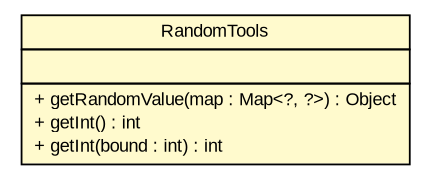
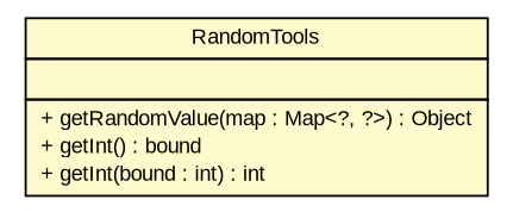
  digraph {
    nodesep=0.25
    ranksep=0.5
    rankdir=LR
-   n1 [fontcolor=black fontname=arial fontsize=10.0 label=<<table title="gov.sandia.cf.tools.RandomTools" border="0" cellborder="1" cellspacing="0" cellpadding="2" port="p" bgcolor="lemonChiffon" href="./RandomTools.html"> 		<tr><td><table border="0" cellspacing="0" cellpadding="1"> <tr><td align="center" balign="center"> RandomTools </td></tr> 		</table></td></tr> 		<tr><td><table border="0" cellspacing="0" cellpadding="1"> <tr><td align="left" balign="left">  </td></tr> 		</table></td></tr> 		<tr><td><table border="0" cellspacing="0" cellpadding="1"> <tr><td align="left" balign="left"> + getRandomValue(map : Map&lt;?, ?&gt;) : Object </td></tr> <tr><td align="left" balign="left"> + getInt() : int </td></tr> <tr><td align="left" balign="left"> + getInt(bound : int) : int </td></tr> 		</table></td></tr> 		</table>> shape=plaintext]
+   n1 [fontcolor=black fontname=arial fontsize=10.0 label=<<table title="gov.sandia.cf.tools.RandomTools" border="0" cellborder="1" cellspacing="0" cellpadding="2" port="p" bgcolor="lemonChiffon" href="./RandomTools.html"> 		<tr><td><table border="0" cellspacing="0" cellpadding="1"> <tr><td align="center" balign="center"> RandomTools </td></tr> 		</table></td></tr> 		<tr><td><table border="0" cellspacing="0" cellpadding="1"> <tr><td align="left" balign="left">  </td></tr> 		</table></td></tr> 		<tr><td><table border="0" cellspacing="0" cellpadding="1"> <tr><td align="left" balign="left"> + getRandomValue(map : Map&lt;?, ?&gt;) : Object </td></tr> <tr><td align="left" balign="left"> + getInt() : bound </td></tr> <tr><td align="left" balign="left"> + getInt(bound : int) : int </td></tr> 		</table></td></tr> 		</table>> shape=plaintext]
  }
